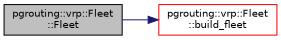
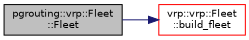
  digraph {
    rankdir=LR
    node [fontname=Helvetica fontsize=10 shape=record style=filled]
    n1 [color=black fillcolor=grey75 fontcolor=black height=0.2 label="pgrouting::vrp::Fleet\l::Fleet" width=0.4]
-   n2 [color=red fillcolor=white height=0.2 label="pgrouting::vrp::Fleet\l::build_fleet" width=0.4]
+   n2 [color=red fillcolor=white height=0.2 label="vrp::vrp::Fleet\l::build_fleet" width=0.4]
    n1 -> n2 [color=midnightblue fontname=Helvetica fontsize=10 labelfontname=Helvetica labelfontsize=10 style=solid]
  }
